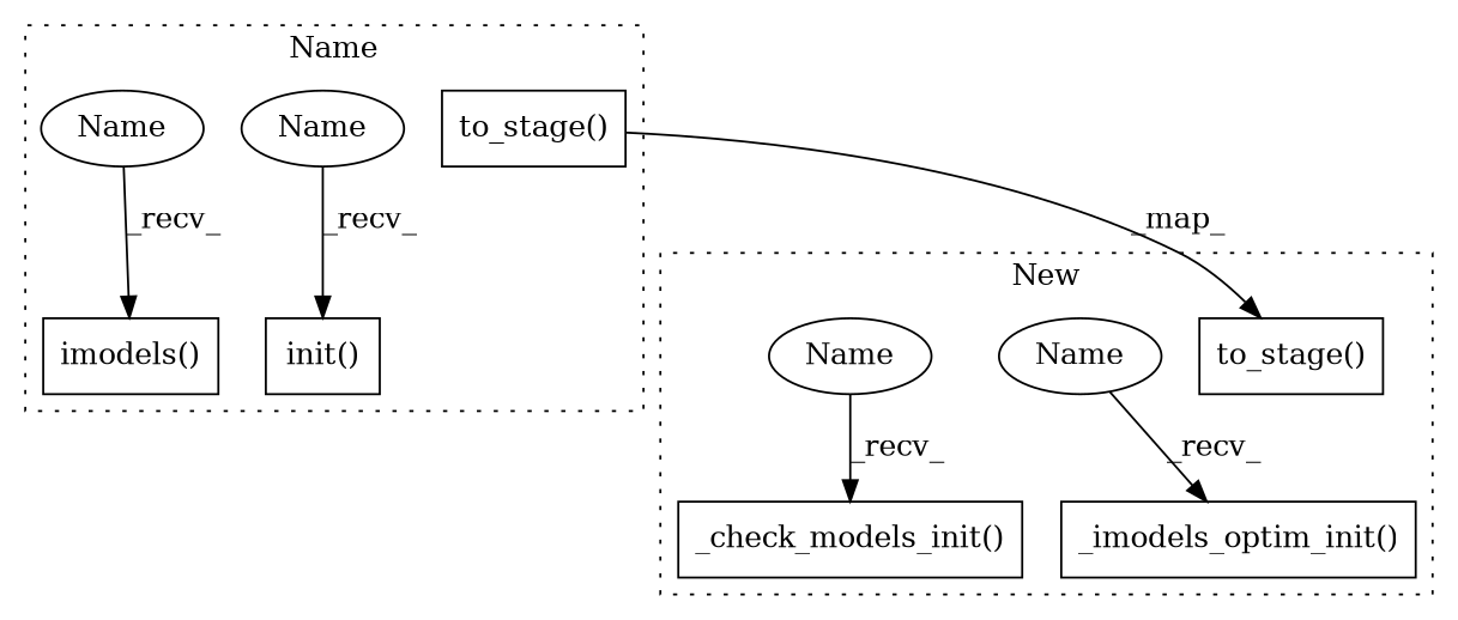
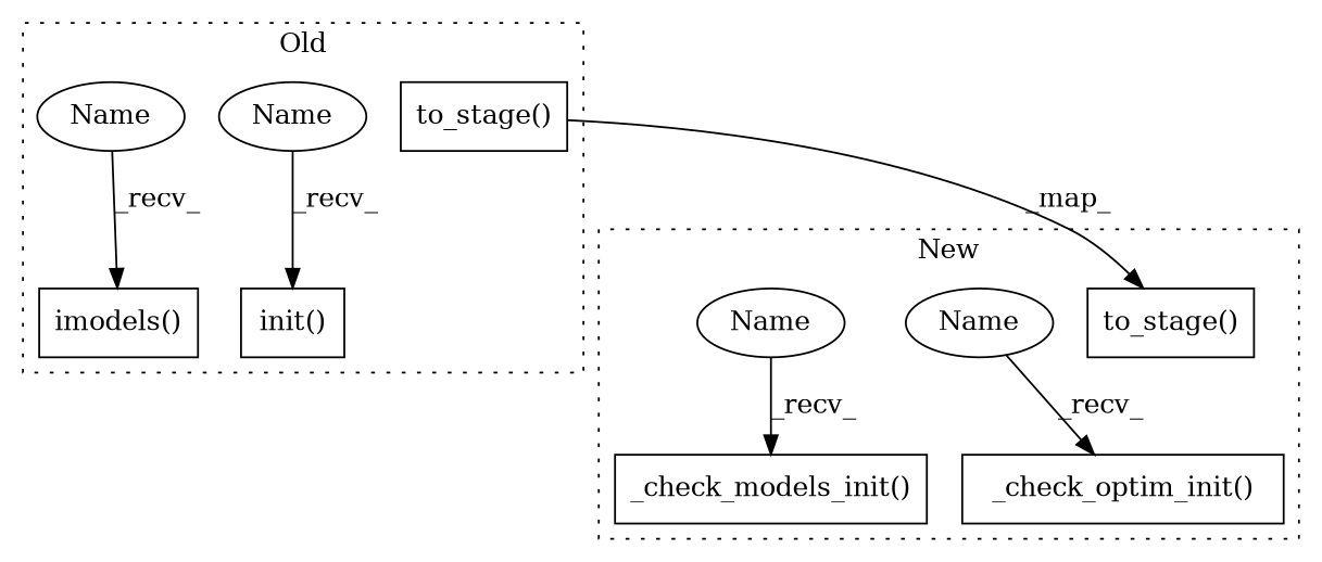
  digraph {
    node [a=75 l=4 s=24223 shape=box]
    n1 [l="14,1" label="to_stage()" s="24052,24084"]
    n2 [l="13,1" label="imodels()" s="23984,24008"]
    n3 [l="13,1" label="init()" s="24018,24042"]
    n4 [a=87 label=Name s=24018 shape=ellipse]
    n5 [a=87 label=Name s=23984 shape=ellipse]
    n6 [l="14,1" label="to_stage()" s="24291,24323"]
    n7 [l=25 label="_check_models_init()"]
-   n8 [l=24 label="_imodels_optim_init()" s=24257]
+   n8 [l=24 label="_check_optim_init()" s=24257]
    n9 [a=87 label=Name s=24257 shape=ellipse]
    n10 [a=87 label=Name shape=ellipse]
    subgraph cluster_1 {
-     label=Name
+     label=Old
      style=dotted
      n1
      n2
      n3
      n4
      n5
    }
    subgraph cluster_2 {
      label=New
      style=dotted
      n6
      n7
      n8
      n9
      n10
    }
    n1 -> n6 [label=_map_]
    n4 -> n3 [label=_recv_]
    n5 -> n2 [label=_recv_]
    n9 -> n8 [label=_recv_]
    n10 -> n7 [label=_recv_]
  }
